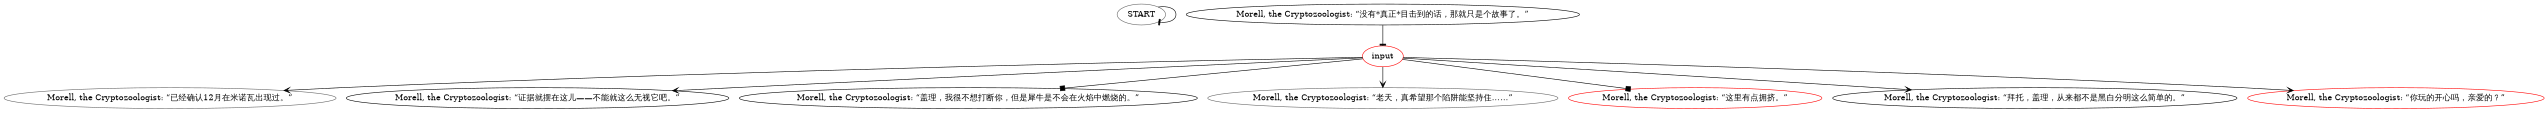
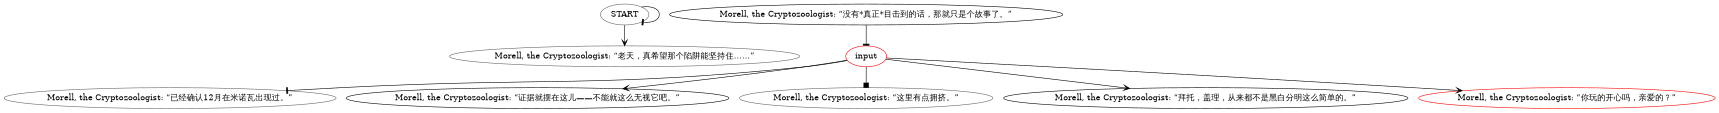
  digraph {
    node [color=black]
    edge [arrowhead=vee]
    n1 [color=gray40 label=START]
    n2 [color=red label=input]
    n3 [color=gray40 label="Morell, the Cryptozoologist: “已经确认12月在米诺瓦出现过。”"]
    n4 [label="Morell, the Cryptozoologist: “证据就摆在这儿——不能就这么无视它吧。”"]
-   n5 [label="Morell, the Cryptozoologist: “盖理，我很不想打断你，但是犀牛是不会在火焰中燃烧的。”"]
    n6 [color=gray40 label="Morell, the Cryptozoologist: “老天，真希望那个陷阱能坚持住……”"]
-   n7 [color=red label="Morell, the Cryptozoologist: “这里有点拥挤。”"]
+   n7 [color=gray40 label="Morell, the Cryptozoologist: “这里有点拥挤。”"]
    n8 [label="Morell, the Cryptozoologist: “拜托，盖理，从来都不是黑白分明这么简单的。”"]
    n9 [color=red label="Morell, the Cryptozoologist: “你玩的开心吗，亲爱的？”"]
    n10 [label="Morell, the Cryptozoologist: “没有*真正*目击到的话，那就只是个故事了。”"]
    n1 -> n1 [arrowhead=tee]
-   n2 -> n3
+   n2 -> n3 [arrowhead=tee]
    n2 -> n4
-   n2 -> n5 [arrowhead=box]
-   n2 -> n6
+   n1 -> n6
    n2 -> n7 [arrowhead=box]
    n2 -> n8
    n2 -> n9
    n10 -> n2 [arrowhead=tee]
  }
